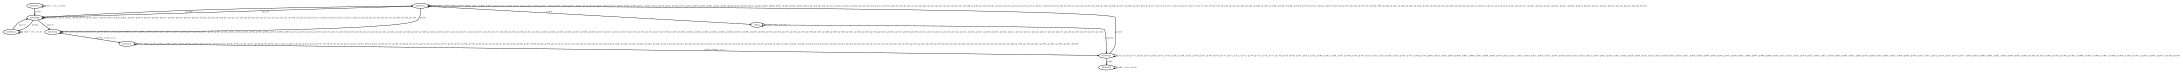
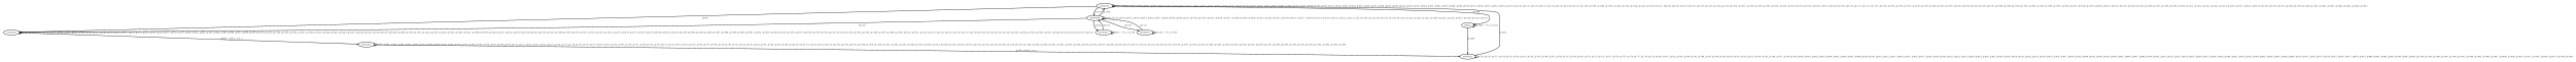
  digraph {
    fontname="Liberation Serif"
    node [fontname="Liberation Serif" fontsize=20 penwidth=3 shape=oval style=rounded]
    edge [arrowsize=1 color=black fontname="Liberation Serif" fontsize=20 penwidth=3 style=bold]
    00000003
    00000004
    "000009d8"
    ffffffaa
    00000055
    00000001
    00000002
    "000000aa"
-   00000000
    00000003 -> 00000003 [label="@601, @602, @603, @604, @605, @606, @607, @608, @609, @610, @611, @612, @613, @614, @615, @616, @617, @618, @619, @620, @621, @622, @623, @624, @625, @626, @627, @628, @629, @630, @631, @632, @633, @634, @635, @636, @637, @638, @639, @640, @641, @642, @643, @644, @645, @646, @647, @648, @649, @650, @651, @652, @653, @654, @655, @1129, @1130, @1131, @1132, @1133, @1134, @1135, @1136, @1137, @1138, @1139, @1140, @1141, @1142, @1143, @1144, @1145, @1146, @1147, @1148, @1149, @1150, @1151, @1152, @1153, @1154, @1155, @1156, @1157, @1158, @1159, @1160, @1161, @1162, @1163, @1164, @1165, @1166, @1167, @1168, @1169, @1170, @1171, @1172, @1173, @1174, @1175, @1176, @1177, @1178, @1179, @1180, @1181, @1182, @1183, @1184, @1185, @1186, @1187, @1188, @1189, @1190, @1191, @1192, @1193, @1194, @1195, @1196, @1197, @1198, @1199, @1200, @1201, @1202, @1203, @1204, @1205, @1206, @1207, @1208, @1209, @1210, @1211, @1212, @1213, @1214, @1215, @1216, @1217, @1413, @1414, @1415, @1416, @1417, @1418, @1419, @1420, @1421, @1422, @1423, @1424, @1425, @1426, @1427"]
    00000003 -> 00000004 [label="@656"]
    00000003 -> "000009d8" [label="@1218"]
    00000003 -> ffffffaa [label="@1428"]
    00000004 -> 00000004 [label="@657, @658, @659, @660, @661, @662, @663, @664, @665, @666, @667, @668, @669, @670, @671, @672, @673, @674, @675, @676, @677, @678, @679, @680, @681, @682, @683, @684, @685, @686, @687, @688, @689, @1232, @1233, @1234, @1235, @1236, @1237, @1238, @1239, @1240, @1241, @1242, @1243, @1244, @1245, @1246, @1247, @1248, @1249, @1250, @1251, @1252, @1253, @1254, @1255, @1256, @1257, @1258, @1259, @1260, @1261, @1262, @1263, @1264, @1265, @1266, @1267, @1268, @1269, @1270, @1271, @1272, @1273, @1274, @1275, @1276, @1277, @1278, @1279, @1280, @1281, @1282, @1283, @1284, @1285, @1286, @1287, @1288, @1289, @1290, @1291, @1292, @1293, @1294, @1295, @1296, @1297, @1298, @1299, @1300, @1301, @1302, @1303, @1304, @1305, @1306, @1307, @1308, @1309, @1310, @1311, @1312, @1313, @1314, @1315, @1316, @1317, @1318, @1319, @1320, @1321, @1322, @1323, @1324, @1325, @1326, @1327, @1328, @1329, @1330, @1331, @1332"]
    00000004 -> 00000055 [label="@690 + 643*n, n=0..1"]
    "000009d8" -> 00000003 [label="@1128"]
    "000009d8" -> 00000004 [label="@1231"]
    "000009d8" -> "000009d8" [label="@910, @911, @912, @913, @914, @915, @916, @917, @918, @919, @920, @921, @1013, @1014, @1015, @1016, @1017, @1018, @1019, @1020, @1021, @1022, @1023, @1024, @1116, @1117, @1118, @1119, @1120, @1121, @1122, @1123, @1124, @1125, @1126, @1127, @1219, @1220, @1221, @1222, @1223, @1224, @1225, @1226, @1227, @1228, @1229, @1230"]
+   "000009d8" -> 00000001 [label="@922"]
    "000009d8" -> 00000002 [label="@1025"]
    ffffffaa -> ffffffaa [label="@1429 + 1*n, n=0..64"]
    ffffffaa -> "000000aa" [label="@1494"]
    00000055 -> 00000055 [label="@691, @692, @693, @694, @695, @696, @697, @698, @699, @700, @701, @702, @703, @704, @705, @706, @707, @708, @709, @710, @711, @712, @713, @714, @715, @716, @717, @718, @719, @720, @721, @722, @723, @724, @725, @726, @727, @728, @729, @730, @731, @732, @733, @734, @735, @736, @737, @738, @739, @740, @741, @742, @743, @744, @745, @746, @747, @748, @749, @750, @751, @752, @753, @1334, @1335, @1336, @1337, @1338, @1339, @1340, @1341, @1342, @1343, @1344, @1345, @1346, @1347, @1348, @1349, @1350, @1351, @1352, @1353, @1354, @1355, @1356, @1357, @1358, @1359, @1360, @1361, @1362, @1363, @1364, @1365, @1366, @1367, @1368, @1369, @1370, @1371, @1372, @1373, @1374, @1375, @1376, @1377, @1378, @1379, @1380, @1381, @1382, @1383, @1384, @1385, @1386, @1387, @1388, @1389, @1390, @1391, @1392, @1393, @1394, @1395, @1396"]
    00000055 -> "000000aa" [label="@754 + 643*n, n=0..1"]
    00000001 -> "000009d8" [label="@1012"]
    00000001 -> 00000001 [label="@923 + 1*n, n=0..88"]
    00000002 -> "000009d8" [label="@1115"]
    00000002 -> 00000002 [label="@1026 + 1*n, n=0..88"]
    "000000aa" -> 00000003 [label="@1412"]
    "000000aa" -> "000000aa" [label="@755, @756, @757, @758, @759, @760, @761, @762, @763, @764, @765, @766, @767, @768, @769, @770, @771, @772, @773, @774, @775, @776, @777, @778, @779, @780, @781, @782, @783, @784, @785, @786, @787, @788, @789, @790, @791, @792, @793, @794, @795, @796, @797, @798, @799, @800, @801, @802, @803, @804, @805, @806, @807, @808, @809, @810, @811, @812, @813, @814, @815, @816, @817, @818, @819, @820, @821, @822, @823, @824, @825, @826, @827, @828, @829, @830, @831, @832, @833, @834, @835, @836, @837, @838, @839, @840, @841, @842, @843, @844, @845, @846, @847, @848, @849, @850, @851, @852, @853, @854, @855, @856, @857, @858, @859, @860, @861, @862, @863, @864, @865, @866, @867, @868, @869, @870, @871, @872, @873, @874, @875, @876, @877, @878, @879, @880, @881, @882, @883, @884, @885, @886, @1398, @1399, @1400, @1401, @1402, @1403, @1404, @1405, @1406, @1407, @1408, @1409, @1410, @1411, @1495, @1496, @1497, @1498, @1499"]
-   "000000aa" -> 00000000 [label="@887"]
-   00000000 -> 00000000 [label="@888 + 1*n, n=0..20"]
  }
